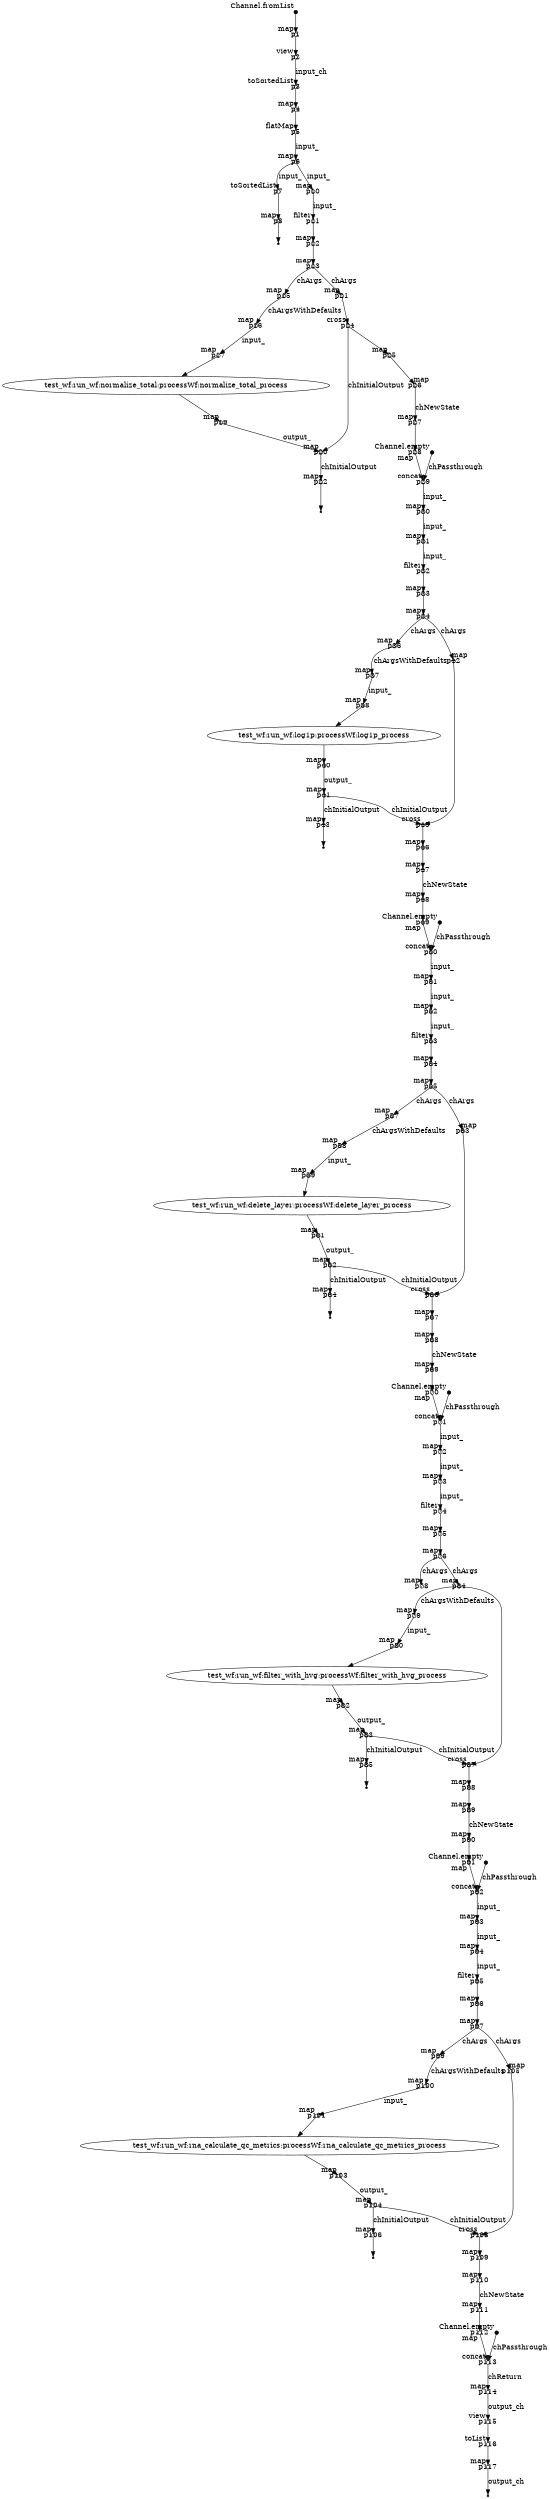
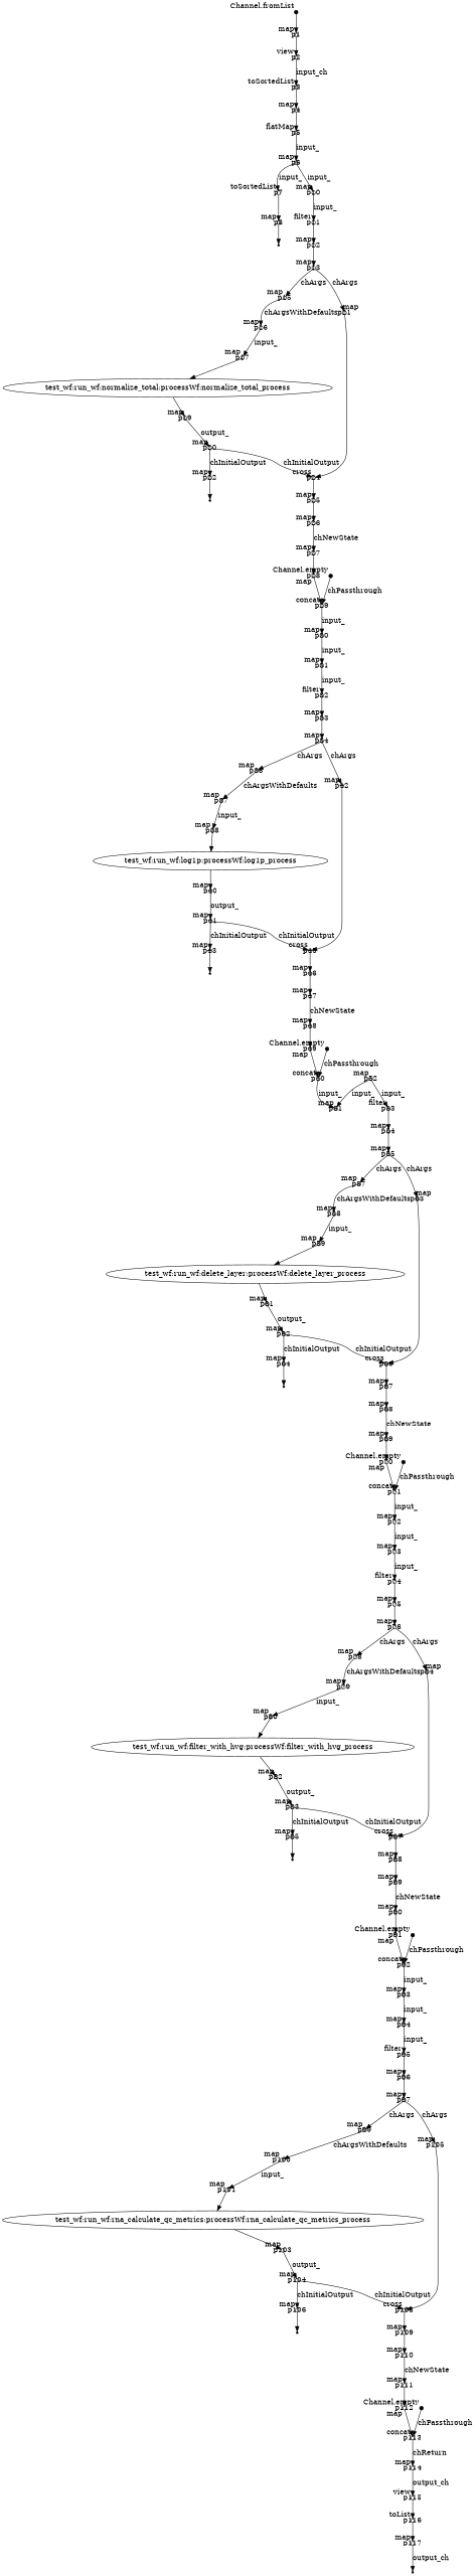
  digraph {
    node [fixedsize=true shape=circle xlabel=map]
    p0 [shape=point width=0.1 xlabel="Channel.fromList"]
    p1 [width=0.1]
    p2 [width=0.1 xlabel=view]
    p3 [width=0.1 xlabel=toSortedList]
    p4 [width=0.1]
    p5 [width=0.1 xlabel=flatMap]
    p6 [width=0.1]
    p7 [width=0.1 xlabel=toSortedList]
    p10 [width=0.1]
    p8 [width=0.1]
    p9 [shape=point fixedsize="" xlabel=""]
    p11 [width=0.1 xlabel=filter]
    p12 [width=0.1]
    p13 [width=0.1]
    p15 [width=0.1]
    p21 [width=0.1]
    p16 [width=0.1]
    p14 [shape=point width=0.1 xlabel="Channel.empty"]
    p29 [width=0.1 xlabel=concat]
    p30 [width=0.1]
    p17 [width=0.1]
    n22 [label="test_wf:run_wf:normalize_total:processWf:normalize_total_process" fixedsize="" shape="" xlabel=""]
    p19 [width=0.1]
    p20 [width=0.1]
    p22 [width=0.1]
    p24 [width=0.1 xlabel=cross]
    p23 [shape=point fixedsize="" xlabel=""]
    p25 [width=0.1]
    p26 [width=0.1]
    p27 [width=0.1]
    p28 [width=0.1]
    p31 [width=0.1]
    p32 [width=0.1 xlabel=filter]
    p33 [width=0.1]
    p34 [width=0.1]
    p36 [width=0.1]
    p42 [width=0.1]
    p37 [width=0.1]
    p35 [shape=point width=0.1 xlabel="Channel.empty"]
    p50 [width=0.1 xlabel=concat]
    p51 [width=0.1]
    p38 [width=0.1]
    n43 [label="test_wf:run_wf:log1p:processWf:log1p_process" fixedsize="" shape="" xlabel=""]
    p40 [width=0.1]
    p41 [width=0.1]
    p43 [width=0.1]
    p45 [width=0.1 xlabel=cross]
    p44 [shape=point fixedsize="" xlabel=""]
    p46 [width=0.1]
    p47 [width=0.1]
    p48 [width=0.1]
    p49 [width=0.1]
    p52 [width=0.1]
    p53 [width=0.1 xlabel=filter]
    p54 [width=0.1]
    p55 [width=0.1]
    p57 [width=0.1]
    p63 [width=0.1]
    p58 [width=0.1]
    p56 [shape=point width=0.1 xlabel="Channel.empty"]
    p71 [width=0.1 xlabel=concat]
    p72 [width=0.1]
    p59 [width=0.1]
    n64 [label="test_wf:run_wf:delete_layer:processWf:delete_layer_process" fixedsize="" shape="" xlabel=""]
    p61 [width=0.1]
    p62 [width=0.1]
    p64 [width=0.1]
    p66 [width=0.1 xlabel=cross]
    p65 [shape=point fixedsize="" xlabel=""]
    p67 [width=0.1]
    p68 [width=0.1]
    p69 [width=0.1]
    p70 [width=0.1]
    p73 [width=0.1]
    p74 [width=0.1 xlabel=filter]
    p75 [width=0.1]
    p76 [width=0.1]
    p78 [width=0.1]
    p84 [width=0.1]
    p79 [width=0.1]
    p77 [shape=point width=0.1 xlabel="Channel.empty"]
    p92 [width=0.1 xlabel=concat]
    p93 [width=0.1]
    p80 [width=0.1]
    n85 [label="test_wf:run_wf:filter_with_hvg:processWf:filter_with_hvg_process" fixedsize="" shape="" xlabel=""]
    p82 [width=0.1]
    p83 [width=0.1]
    p85 [width=0.1]
    p87 [width=0.1 xlabel=cross]
    p86 [shape=point fixedsize="" xlabel=""]
    p88 [width=0.1]
    p89 [width=0.1]
    p90 [width=0.1]
    p91 [width=0.1]
    p94 [width=0.1]
    p95 [width=0.1 xlabel=filter]
    p96 [width=0.1]
    p97 [width=0.1]
    p99 [width=0.1]
    p105 [width=0.1]
    p100 [width=0.1]
    p98 [shape=point width=0.1 xlabel="Channel.empty"]
    p113 [width=0.1 xlabel=concat]
    p114 [width=0.1]
    p101 [width=0.1]
    n106 [label="test_wf:run_wf:rna_calculate_qc_metrics:processWf:rna_calculate_qc_metrics_process" fixedsize="" shape="" xlabel=""]
    p103 [width=0.1]
    p104 [width=0.1]
    p106 [width=0.1]
    p108 [width=0.1 xlabel=cross]
    p107 [shape=point fixedsize="" xlabel=""]
    p109 [width=0.1]
    p110 [width=0.1]
    p111 [width=0.1]
    p112 [width=0.1]
    p115 [width=0.1 xlabel=view]
    p116 [width=0.1 xlabel=toList]
    p117 [width=0.1]
    p118 [shape=point fixedsize="" xlabel=""]
    p0 -> p1
    p1 -> p2
    p2 -> p3 [label=input_ch]
    p3 -> p4
    p4 -> p5
    p5 -> p6 [label=input_]
    p6 -> p7 [label=input_]
    p6 -> p10 [label=input_]
    p7 -> p8
    p10 -> p11 [label=input_]
    p8 -> p9
    p11 -> p12
    p12 -> p13
    p13 -> p15 [label=chArgs]
    p13 -> p21 [label=chArgs]
    p15 -> p16 [label=chArgsWithDefaults]
    p21 -> p24
    p16 -> p17 [label=input_]
    p14 -> p29 [label=chPassthrough]
    p29 -> p30 [label=input_]
    p30 -> p31 [label=input_]
    p17 -> n22
    n22 -> p19
    p19 -> p20 [label=output_]
    p20 -> p22 [label=chInitialOutput]
-   p24 -> p20 [label=chInitialOutput]
+   p20 -> p24 [label=chInitialOutput]
    p22 -> p23
    p24 -> p25
    p25 -> p26
    p26 -> p27 [label=chNewState]
    p27 -> p28
    p28 -> p29
    p31 -> p32 [label=input_]
    p32 -> p33
    p33 -> p34
    p34 -> p36 [label=chArgs]
    p34 -> p42 [label=chArgs]
    p36 -> p37 [label=chArgsWithDefaults]
    p42 -> p45
    p37 -> p38 [label=input_]
    p35 -> p50 [label=chPassthrough]
    p50 -> p51 [label=input_]
-   p51 -> p52 [label=input_]
+   p52 -> p51 [label=input_]
    p38 -> n43
    n43 -> p40
    p40 -> p41 [label=output_]
    p41 -> p43 [label=chInitialOutput]
    p41 -> p45 [label=chInitialOutput]
    p43 -> p44
    p45 -> p46
    p46 -> p47
    p47 -> p48 [label=chNewState]
    p48 -> p49
    p49 -> p50
    p52 -> p53 [label=input_]
    p53 -> p54
    p54 -> p55
    p55 -> p57 [label=chArgs]
    p55 -> p63 [label=chArgs]
    p57 -> p58 [label=chArgsWithDefaults]
    p63 -> p66
    p58 -> p59 [label=input_]
    p56 -> p71 [label=chPassthrough]
    p71 -> p72 [label=input_]
    p72 -> p73 [label=input_]
    p59 -> n64
    n64 -> p61
    p61 -> p62 [label=output_]
    p62 -> p64 [label=chInitialOutput]
    p62 -> p66 [label=chInitialOutput]
    p64 -> p65
    p66 -> p67
    p67 -> p68
    p68 -> p69 [label=chNewState]
    p69 -> p70
    p70 -> p71
    p73 -> p74 [label=input_]
    p74 -> p75
    p75 -> p76
    p76 -> p78 [label=chArgs]
    p76 -> p84 [label=chArgs]
-   p84 -> p79 [label=chArgsWithDefaults]
+   p78 -> p79 [label=chArgsWithDefaults]
    p84 -> p87
    p79 -> p80 [label=input_]
    p77 -> p92 [label=chPassthrough]
    p92 -> p93 [label=input_]
    p93 -> p94 [label=input_]
    p80 -> n85
    n85 -> p82
    p82 -> p83 [label=output_]
    p83 -> p85 [label=chInitialOutput]
    p83 -> p87 [label=chInitialOutput]
    p85 -> p86
    p87 -> p88
    p88 -> p89
    p89 -> p90 [label=chNewState]
    p90 -> p91
    p91 -> p92
    p94 -> p95 [label=input_]
    p95 -> p96
    p96 -> p97
    p97 -> p99 [label=chArgs]
    p97 -> p105 [label=chArgs]
    p99 -> p100 [label=chArgsWithDefaults]
    p105 -> p108
    p100 -> p101 [label=input_]
    p98 -> p113 [label=chPassthrough]
    p113 -> p114 [label=chReturn]
    p114 -> p115 [label=output_ch]
    p101 -> n106
    n106 -> p103
    p103 -> p104 [label=output_]
    p104 -> p106 [label=chInitialOutput]
    p104 -> p108 [label=chInitialOutput]
    p106 -> p107
    p108 -> p109
    p109 -> p110
    p110 -> p111 [label=chNewState]
    p111 -> p112
    p112 -> p113
    p115 -> p116
    p116 -> p117
    p117 -> p118 [label=output_ch]
  }
